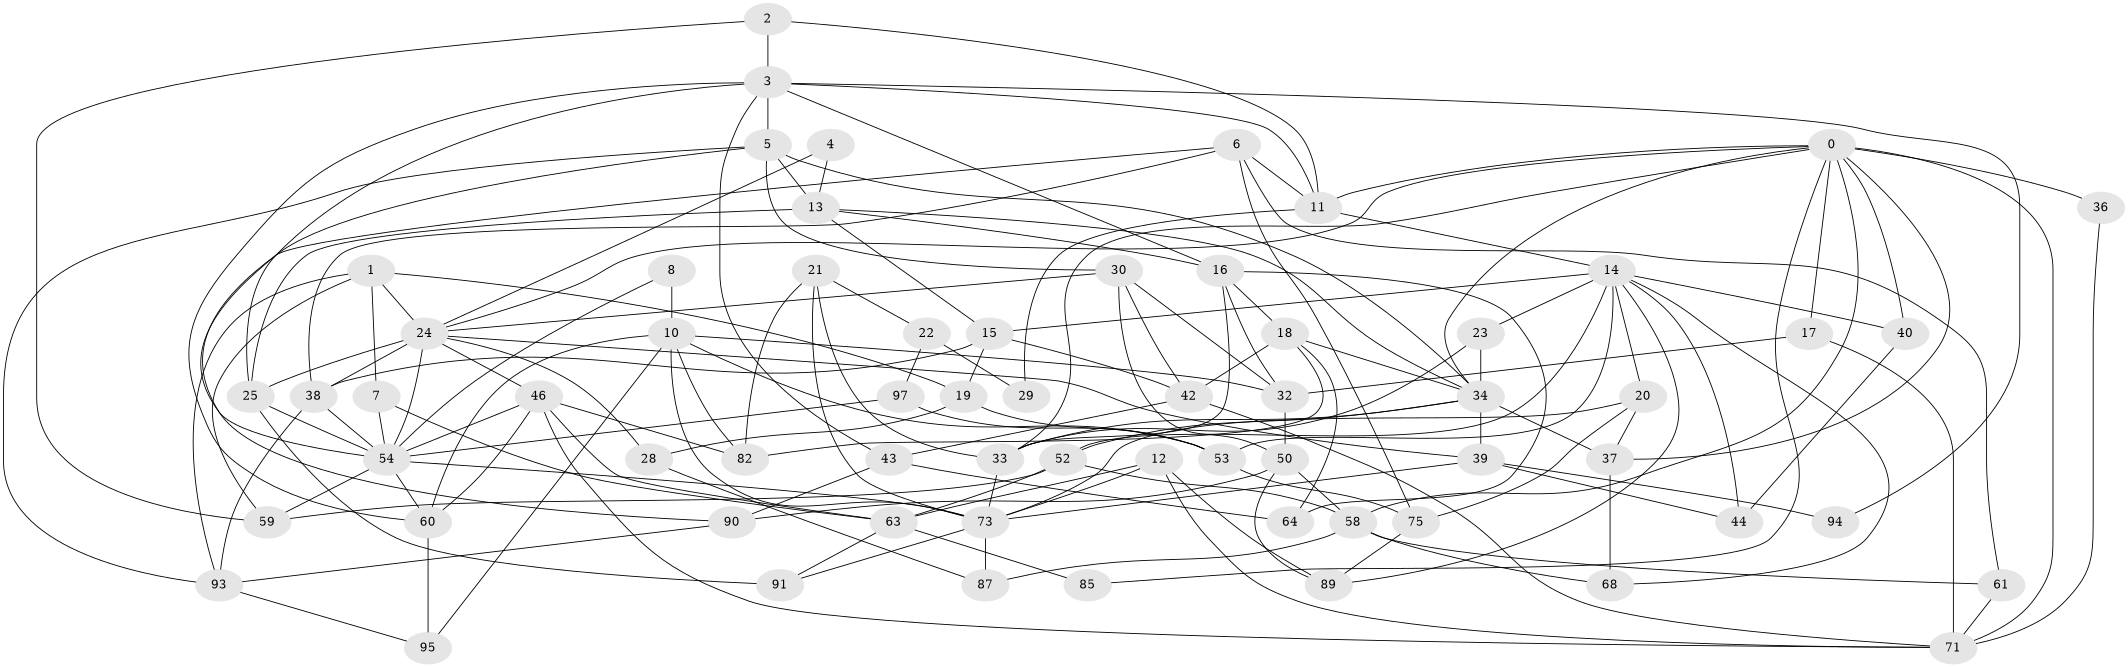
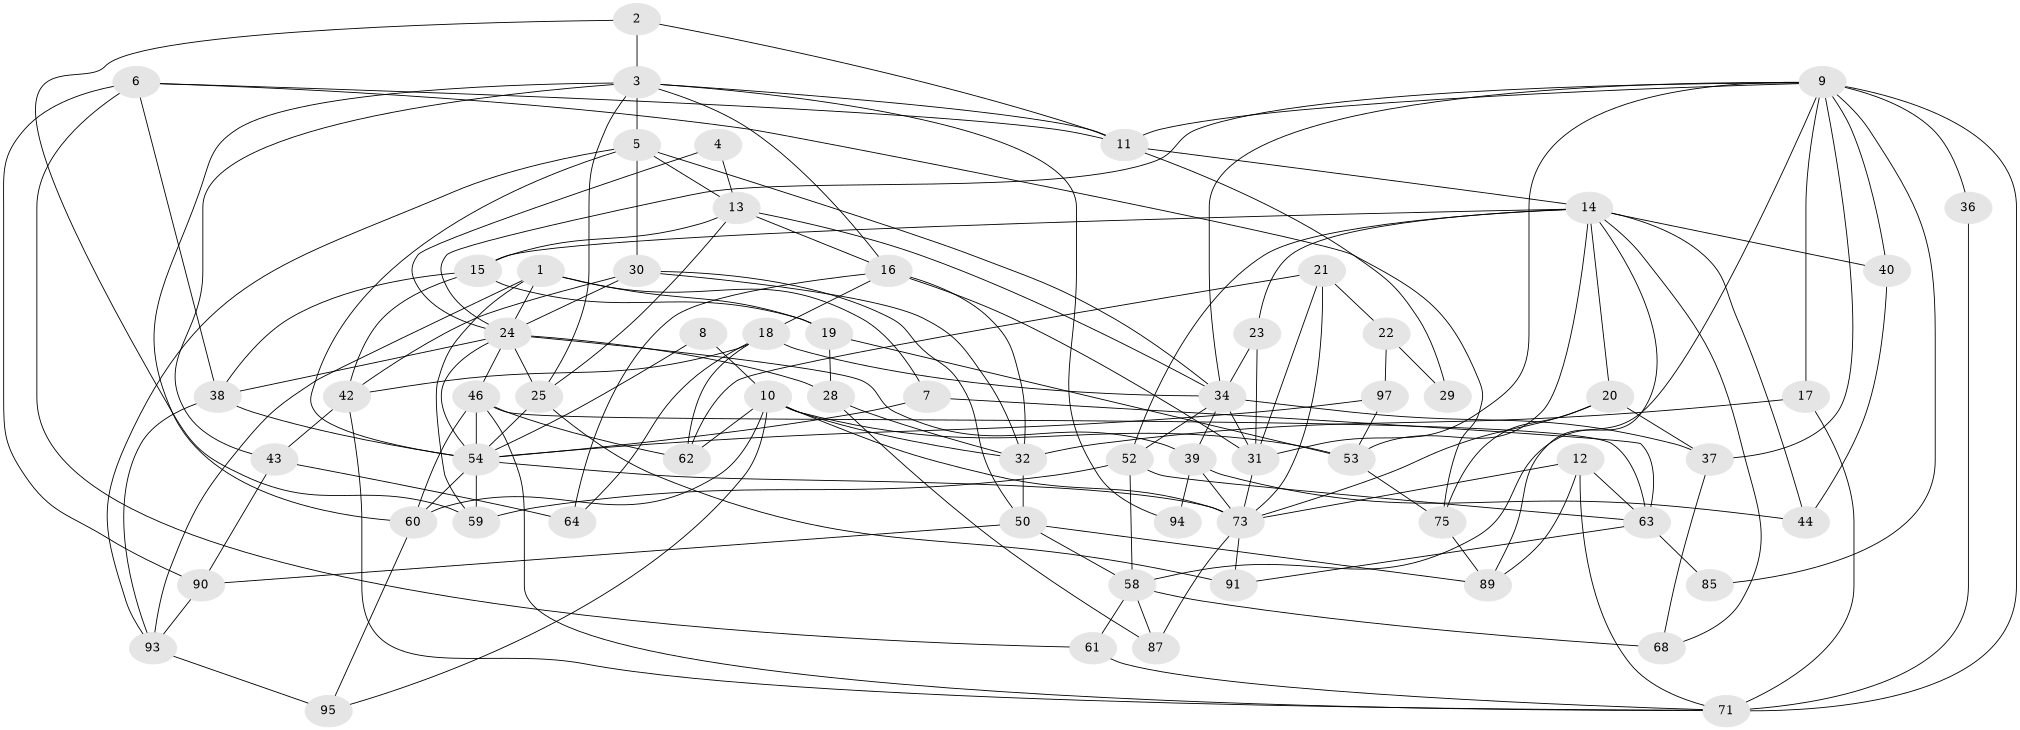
  graph {
    node [color=gray90 style=filled]
    1 [super="+60"]
    7
    19
    24 [super="+62"]
    59
    93
    54 [super="+92"]
    63 [super="+74"]
    53 [super="+83"]
    28
    25 [super="+45"]
    38 [super="+48"]
    39 [super="+76"]
    46 [super="+69"]
    95
    3 [super="+72"]
    11 [super="+88"]
    5 [super="+97"]
    16 [super="+26"]
    43 [super="+49"]
    n21 [label=60 super="+98"]
    94
    2
    14 [super="+55"]
    29
    13 [super="+65"]
    30
    34 [super="+47"]
-   31 [super="+57" label=33]
+   31 [super="+57"]
    32 [super="+80"]
    18 [super="+99"]
    64
    91
    90
    15 [super="+35"]
    4
    42 [super="+96"]
    50 [super="+77"]
    37 [super="+56"]
    52
    73 [super="+78"]
    6 [super="+84"]
    61
    75
    71 [super="+100"]
    89
    85
    10 [super="+79"]
-   82
+   82 [label=62]
    8
-   9 [super="+66" label=0]
+   9 [super="+66"]
    17
    36
    40 [super="+81"]
    58 [super="+67"]
    20 [super="+41"]
    68
    44
    87
    23 [super="+33"]
    12
    22 [super="+51"]
    n63 [label=97]
    21
    1 -- 7
    1 -- 19
    1 -- 24
    1 -- 59
    1 -- 93
    7 -- 54
    7 -- 63
    19 -- 53
    19 -- 28
    24 -- 54
    24 -- 28
    24 -- 25
    24 -- 38
    24 -- 39
    24 -- 46
    93 -- 95
    54 -- 59
    54 -- n21
    54 -- 73
    63 -- 91
    63 -- 85
    53 -- 75
+   28 -- 32
    28 -- 87
    25 -- 54
    25 -- 91 [weight=2]
    38 -- 93
    38 -- 54
    39 -- 94
    39 -- 73
    39 -- 44
    46 -- 54
    46 -- 63
    46 -- n21
    46 -- 71
    46 -- 82
    3 -- 25
    3 -- 11
    3 -- 5
    3 -- 16
    3 -- 43
    3 -- n21
    3 -- 94
    11 -- 14
    11 -- 29
    5 -- 93
    5 -- 54
    5 -- 13
    5 -- 30
    5 -- 34
    16 -- 31
    16 -- 32
    16 -- 18
    16 -- 64
    43 -- 64
    43 -- 90
    n21 -- 95
    2 -- 59
    2 -- 3
    2 -- 11
    14 -- 53
    14 -- 15
    14 -- 52
    14 -- 89
    14 -- 40
    14 -- 20
    14 -- 68
    14 -- 44
    14 -- 23
    13 -- 25
    13 -- 16
    13 -- 34
    13 -- 15
    30 -- 24
    30 -- 32
    30 -- 42
    30 -- 50
    34 -- 39
    34 -- 31
    34 -- 37
    34 -- 52
    31 -- 73
    32 -- 50
    18 -- 34
    18 -- 64
    18 -- 42
    18 -- 82
    90 -- 93
    15 -- 19
    15 -- 38
    15 -- 42
    4 -- 24
    4 -- 13
    42 -- 43
    42 -- 71
    50 -- 90
    50 -- 89
    50 -- 58
    37 -- 68
    52 -- 59
    52 -- 63
    52 -- 58
    73 -- 91
    73 -- 87
    6 -- 38
    6 -- 11
    6 -- 90
    6 -- 61
    6 -- 75
    61 -- 71
    75 -- 89
    10 -- 53
    10 -- 95
    10 -- n21
    10 -- 32
    10 -- 73
    10 -- 82
    8 -- 54
    8 -- 10
    9 -- 24
    9 -- 11
    9 -- 34
    9 -- 31
    9 -- 37 [weight=2]
    9 -- 71
    9 -- 85
    9 -- 17
    9 -- 36
    9 -- 40
    9 -- 58
    17 -- 32
    17 -- 71 [weight=2]
    36 -- 71
    40 -- 44
    58 -- 61
    58 -- 68
    58 -- 87
    20 -- 37
    20 -- 73
    20 -- 75
    23 -- 34
    23 -- 31
    12 -- 63
    12 -- 73
    12 -- 71
    12 -- 89
    22 -- 29
    22 -- n63
    n63 -- 54
    n63 -- 53
    21 -- 31
    21 -- 73
    21 -- 82
    21 -- 22
  }
